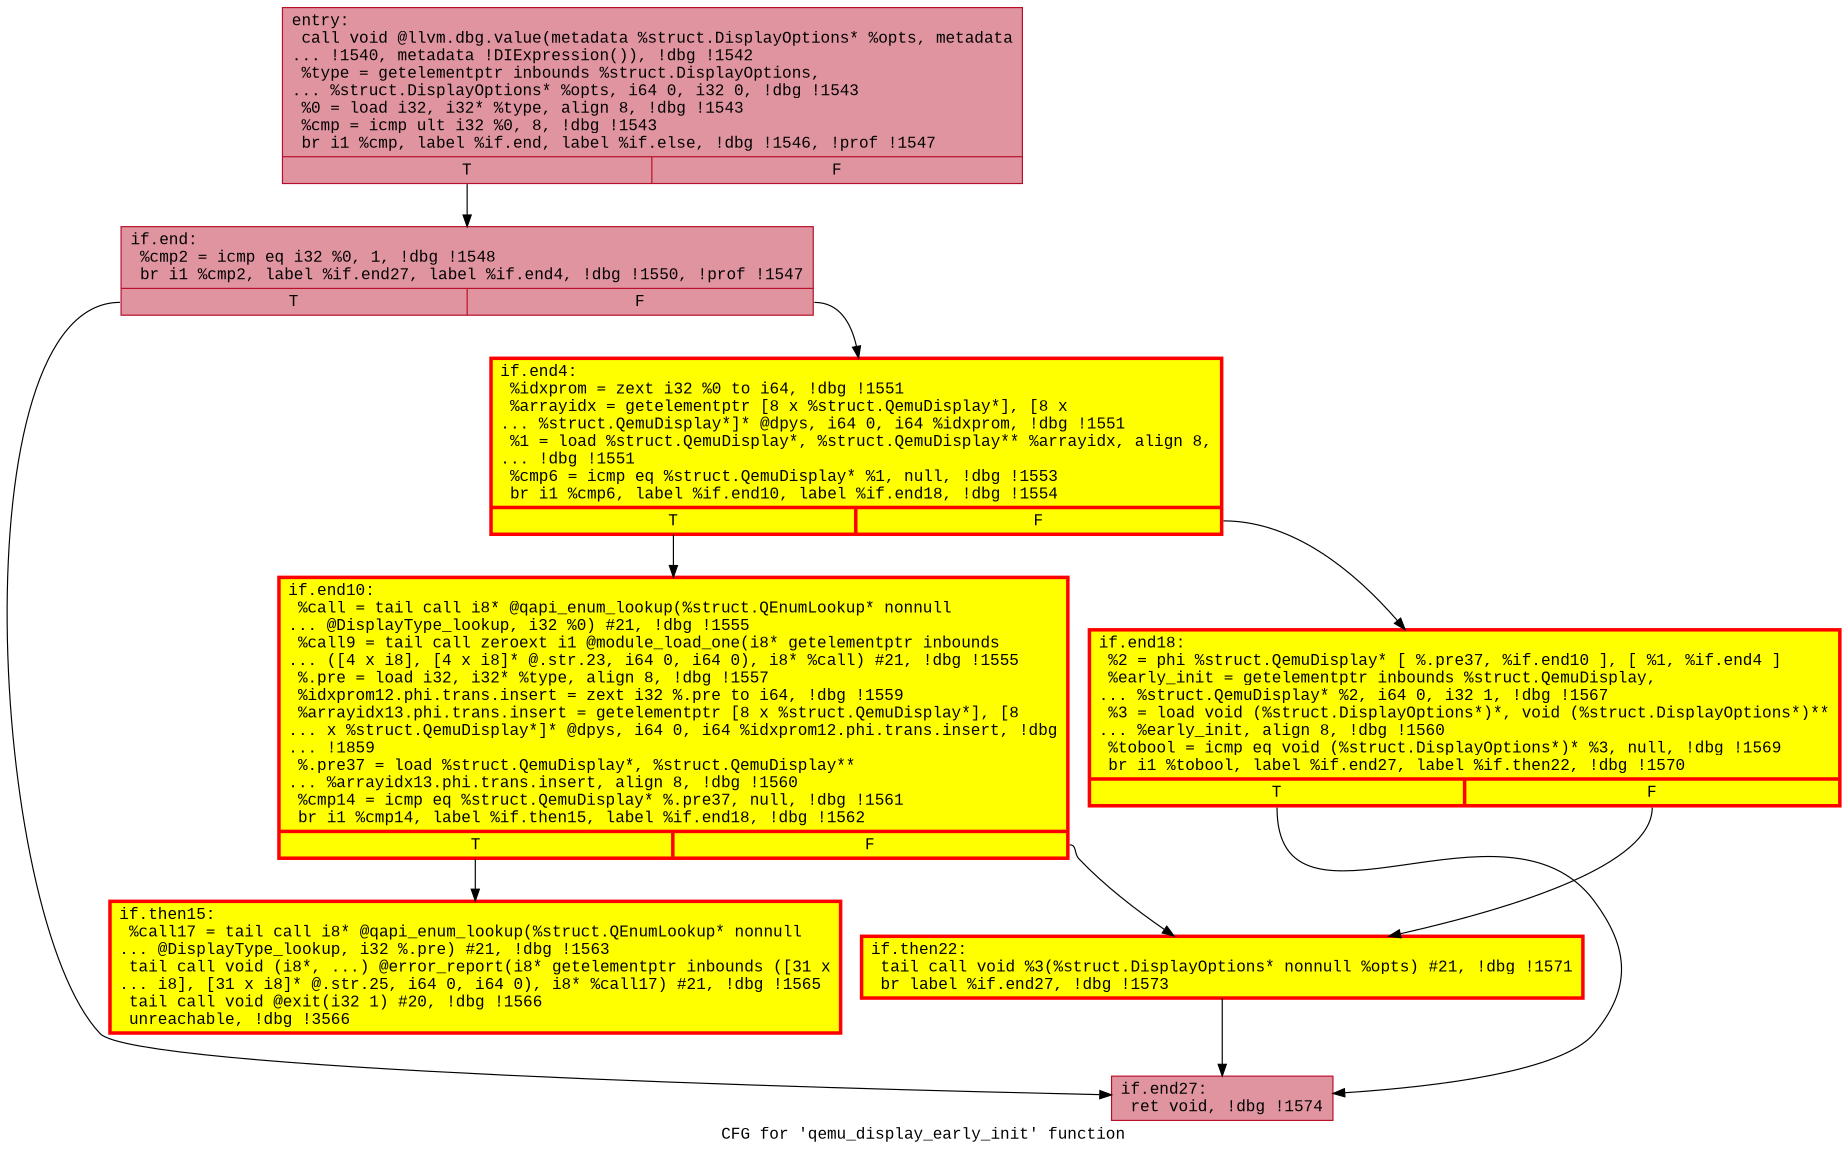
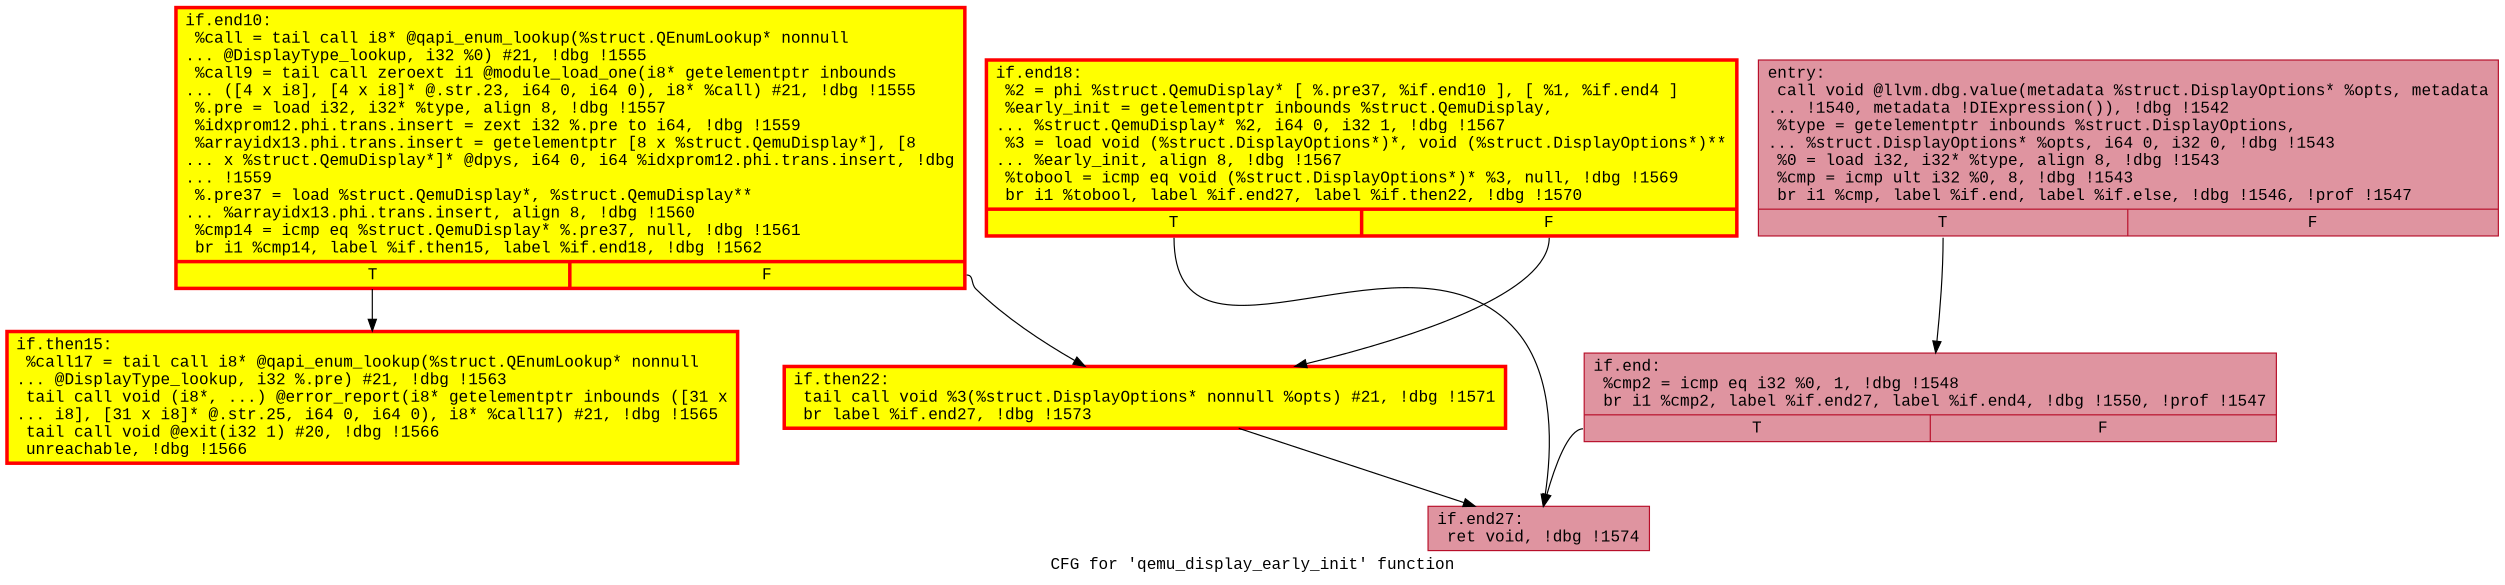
  digraph {
    fontname="Liberation Mono"
    label="CFG for 'qemu_display_early_init' function"
    node [color=red fillcolor=yellow fontname="Liberation Mono" shape=record style=filled penwidth=3.0]
    edge [fontname="Liberation Mono" tailport=s0]
    n1 [color="#b70d28ff" fillcolor="#b70d2870" label="{entry:\l  call void @llvm.dbg.value(metadata %struct.DisplayOptions* %opts, metadata\l... !1540, metadata !DIExpression()), !dbg !1542\l  %type = getelementptr inbounds %struct.DisplayOptions,\l... %struct.DisplayOptions* %opts, i64 0, i32 0, !dbg !1543\l  %0 = load i32, i32* %type, align 8, !dbg !1543\l  %cmp = icmp ult i32 %0, 8, !dbg !1543\l  br i1 %cmp, label %if.end, label %if.else, !dbg !1546, !prof !1547\l|{<s0>T|<s1>F}}" penwidth=""]
    n2 [color="#b70d28ff" fillcolor="#b70d2870" label="{if.end:                                           \l  %cmp2 = icmp eq i32 %0, 1, !dbg !1548\l  br i1 %cmp2, label %if.end27, label %if.end4, !dbg !1550, !prof !1547\l|{<s0>T|<s1>F}}" penwidth=""]
    n3 [color="#b70d28ff" fillcolor="#b70d2870" label="{if.end27:                                         \l  ret void, !dbg !1574\l}" penwidth=""]
-   n4 [label="{if.end4:                                          \l  %idxprom = zext i32 %0 to i64, !dbg !1551\l  %arrayidx = getelementptr [8 x %struct.QemuDisplay*], [8 x\l... %struct.QemuDisplay*]* @dpys, i64 0, i64 %idxprom, !dbg !1551\l  %1 = load %struct.QemuDisplay*, %struct.QemuDisplay** %arrayidx, align 8,\l... !dbg !1551\l  %cmp6 = icmp eq %struct.QemuDisplay* %1, null, !dbg !1553\l  br i1 %cmp6, label %if.end10, label %if.end18, !dbg !1554\l|{<s0>T|<s1>F}}"]
-   n5 [label="{if.end10:                                         \l  %call = tail call i8* @qapi_enum_lookup(%struct.QEnumLookup* nonnull\l... @DisplayType_lookup, i32 %0) #21, !dbg !1555\l  %call9 = tail call zeroext i1 @module_load_one(i8* getelementptr inbounds\l... ([4 x i8], [4 x i8]* @.str.23, i64 0, i64 0), i8* %call) #21, !dbg !1555\l  %.pre = load i32, i32* %type, align 8, !dbg !1557\l  %idxprom12.phi.trans.insert = zext i32 %.pre to i64, !dbg !1559\l  %arrayidx13.phi.trans.insert = getelementptr [8 x %struct.QemuDisplay*], [8\l... x %struct.QemuDisplay*]* @dpys, i64 0, i64 %idxprom12.phi.trans.insert, !dbg\l... !1859\l  %.pre37 = load %struct.QemuDisplay*, %struct.QemuDisplay**\l... %arrayidx13.phi.trans.insert, align 8, !dbg !1560\l  %cmp14 = icmp eq %struct.QemuDisplay* %.pre37, null, !dbg !1561\l  br i1 %cmp14, label %if.then15, label %if.end18, !dbg !1562\l|{<s0>T|<s1>F}}"]
-   n6 [label="{if.end18:                                         \l  %2 = phi %struct.QemuDisplay* [ %.pre37, %if.end10 ], [ %1, %if.end4 ]\l  %early_init = getelementptr inbounds %struct.QemuDisplay,\l... %struct.QemuDisplay* %2, i64 0, i32 1, !dbg !1567\l  %3 = load void (%struct.DisplayOptions*)*, void (%struct.DisplayOptions*)**\l... %early_init, align 8, !dbg !1560\l  %tobool = icmp eq void (%struct.DisplayOptions*)* %3, null, !dbg !1569\l  br i1 %tobool, label %if.end27, label %if.then22, !dbg !1570\l|{<s0>T|<s1>F}}"]
-   n7 [label="{if.then15:                                        \l  %call17 = tail call i8* @qapi_enum_lookup(%struct.QEnumLookup* nonnull\l... @DisplayType_lookup, i32 %.pre) #21, !dbg !1563\l  tail call void (i8*, ...) @error_report(i8* getelementptr inbounds ([31 x\l... i8], [31 x i8]* @.str.25, i64 0, i64 0), i8* %call17) #21, !dbg !1565\l  tail call void @exit(i32 1) #20, !dbg !1566\l  unreachable, !dbg !3566\l}"]
+   n5 [label="{if.end10:                                         \l  %call = tail call i8* @qapi_enum_lookup(%struct.QEnumLookup* nonnull\l... @DisplayType_lookup, i32 %0) #21, !dbg !1555\l  %call9 = tail call zeroext i1 @module_load_one(i8* getelementptr inbounds\l... ([4 x i8], [4 x i8]* @.str.23, i64 0, i64 0), i8* %call) #21, !dbg !1555\l  %.pre = load i32, i32* %type, align 8, !dbg !1557\l  %idxprom12.phi.trans.insert = zext i32 %.pre to i64, !dbg !1559\l  %arrayidx13.phi.trans.insert = getelementptr [8 x %struct.QemuDisplay*], [8\l... x %struct.QemuDisplay*]* @dpys, i64 0, i64 %idxprom12.phi.trans.insert, !dbg\l... !1559\l  %.pre37 = load %struct.QemuDisplay*, %struct.QemuDisplay**\l... %arrayidx13.phi.trans.insert, align 8, !dbg !1560\l  %cmp14 = icmp eq %struct.QemuDisplay* %.pre37, null, !dbg !1561\l  br i1 %cmp14, label %if.then15, label %if.end18, !dbg !1562\l|{<s0>T|<s1>F}}"]
+   n6 [label="{if.end18:                                         \l  %2 = phi %struct.QemuDisplay* [ %.pre37, %if.end10 ], [ %1, %if.end4 ]\l  %early_init = getelementptr inbounds %struct.QemuDisplay,\l... %struct.QemuDisplay* %2, i64 0, i32 1, !dbg !1567\l  %3 = load void (%struct.DisplayOptions*)*, void (%struct.DisplayOptions*)**\l... %early_init, align 8, !dbg !1567\l  %tobool = icmp eq void (%struct.DisplayOptions*)* %3, null, !dbg !1569\l  br i1 %tobool, label %if.end27, label %if.then22, !dbg !1570\l|{<s0>T|<s1>F}}"]
+   n7 [label="{if.then15:                                        \l  %call17 = tail call i8* @qapi_enum_lookup(%struct.QEnumLookup* nonnull\l... @DisplayType_lookup, i32 %.pre) #21, !dbg !1563\l  tail call void (i8*, ...) @error_report(i8* getelementptr inbounds ([31 x\l... i8], [31 x i8]* @.str.25, i64 0, i64 0), i8* %call17) #21, !dbg !1565\l  tail call void @exit(i32 1) #20, !dbg !1566\l  unreachable, !dbg !1566\l}"]
    n8 [label="{if.then22:                                        \l  tail call void %3(%struct.DisplayOptions* nonnull %opts) #21, !dbg !1571\l  br label %if.end27, !dbg !1573\l}"]
    n1 -> n2
    n2 -> n3
-   n2 -> n4 [tailport=s1]
-   n4 -> n5
-   n4 -> n6 [tailport=s1]
    n5 -> n7
    n5 -> n8 [tailport=s1]
    n6 -> n3
    n6 -> n8 [tailport=s1]
    n8 -> n3
  }
